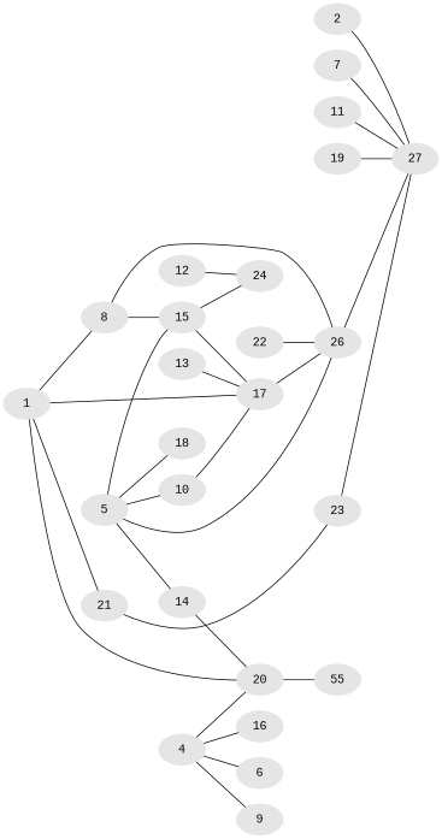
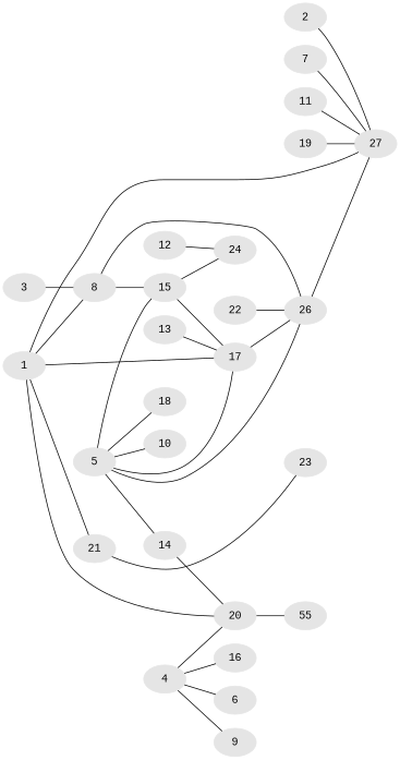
  graph {
    fontname="Liberation Mono"
    rankdir=LR
    node [color=gray90 fontname="Liberation Mono" style=filled]
    edge [fontname="Liberation Mono" weight=1.0]
    1
    8
    17
    20
    21
    27
    15
    26
    n9 [label=55]
    23
    2
+   3
    4
    6
    9
    16
    5
    10
    14
    18
    24
    7
    11
    12
    13
    19
    22
    1 -- 8
    1 -- 17
    1 -- 20
    1 -- 21
-   23 -- 27
+   1 -- 27
    8 -- 15
    8 -- 26
    17 -- 26
    20 -- n9
    21 -- 23
    15 -- 17
    15 -- 24
    26 -- 27
    2 -- 27
+   3 -- 8
    4 -- 20
    4 -- 6
    4 -- 9
    4 -- 16
-   10 -- 17
+   5 -- 17
    5 -- 15
    5 -- 26
    5 -- 10
    5 -- 14
    5 -- 18
    14 -- 20 [weight=2.0]
    7 -- 27
    11 -- 27
    12 -- 24
    13 -- 17
    19 -- 27
    22 -- 26
  }
